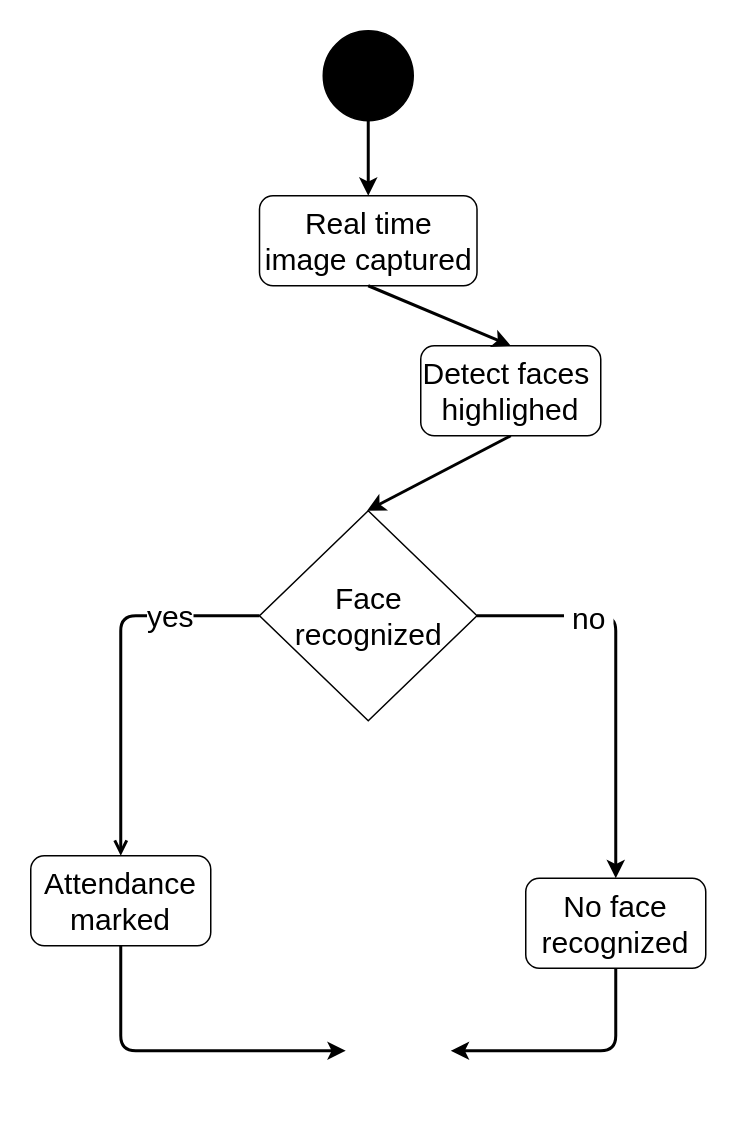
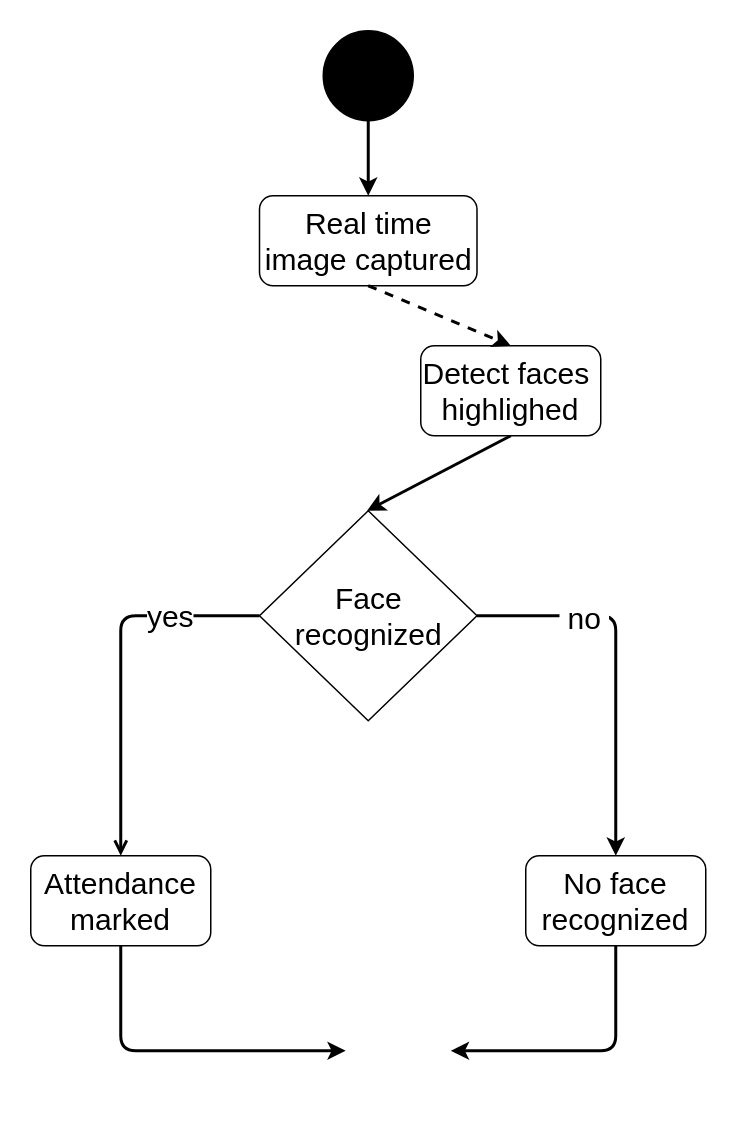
  <mxCell id="0" />
  <mxCell id="1" parent="0" />
  <mxCell id="2" value="" style="ellipse;whiteSpace=wrap;html=1;aspect=fixed;fontFamily=Helvetica;fontSize=15;fillColor=#000000;" vertex="1" parent="1"><mxGeometry x="215" y="20" width="60" height="60" as="geometry" /></mxCell>
  <mxCell id="3" value="" style="shape=image;html=1;verticalAlign=top;verticalLabelPosition=bottom;labelBackgroundColor=#ffffff;imageAspect=0;aspect=fixed;image=https://cdn4.iconfinder.com/data/icons/ionicons/512/icon-ios7-circle-filled-128.png;fontFamily=Helvetica;fontSize=15;fillColor=#000000;" vertex="1" parent="1"><mxGeometry x="220" y="660" width="80" height="80" as="geometry" /></mxCell>
  <mxCell id="4" value="" style="endArrow=classic;html=1;rounded=1;strokeWidth=2;fontFamily=Helvetica;fontSize=15;elbow=vertical;exitX=0.5;exitY=1;exitDx=0;exitDy=0;" edge="1" parent="1" source="2"><mxGeometry width="50" height="50" relative="1" as="geometry"><mxPoint x="230" y="200" as="sourcePoint" /><mxPoint x="245" y="130" as="targetPoint" /></mxGeometry></mxCell>
  <mxCell id="5" value="&lt;span style=&quot;font-size: 20px;&quot;&gt;Real time image captured&lt;/span&gt;" style="rounded=1;whiteSpace=wrap;html=1;fontFamily=Helvetica;fontSize=15;fillColor=#FFFFFF;" vertex="1" parent="1"><mxGeometry x="172.5" y="130" width="145" height="60" as="geometry" /></mxCell>
  <mxCell id="6" value="" style="endArrow=classic;html=1;rounded=1;strokeWidth=2;fontFamily=Helvetica;fontSize=15;elbow=vertical;exitX=0.5;exitY=1;exitDx=0;exitDy=0;" edge="1" parent="1" source="14"><mxGeometry width="50" height="50" relative="1" as="geometry"><mxPoint x="244.23" y="240" as="sourcePoint" /><mxPoint x="244.23" y="340" as="targetPoint" /></mxGeometry></mxCell>
  <mxCell id="7" value="Face&lt;br&gt;recognized" style="rhombus;whiteSpace=wrap;html=1;fontFamily=Helvetica;fontSize=20;fillColor=#FFFFFF;" vertex="1" parent="1"><mxGeometry x="172.5" y="340" width="145" height="140" as="geometry" /></mxCell>
  <mxCell id="8" value="" style="endArrow=open;html=1;rounded=1;strokeWidth=2;fontFamily=Helvetica;fontSize=15;elbow=vertical;exitX=0;exitY=0.5;exitDx=0;exitDy=0;entryX=0.5;entryY=0;entryDx=0;entryDy=0;" edge="1" parent="1" source="7" target="12"><mxGeometry width="50" height="50" relative="1" as="geometry"><mxPoint x="90" y="380" as="sourcePoint" /><mxPoint x="90" y="480" as="targetPoint" /><Array as="points"><mxPoint x="80" y="410" /></Array></mxGeometry></mxCell>
  <mxCell id="9" value="yes" style="edgeLabel;html=1;align=center;verticalAlign=middle;resizable=0;points=[];fontSize=20;fontFamily=Helvetica;" connectable="0" vertex="1" parent="8"><mxGeometry x="-0.19" relative="1" as="geometry"><mxPoint x="32" y="-10" as="offset" /></mxGeometry></mxCell>
  <mxCell id="10" value="" style="endArrow=classic;html=1;rounded=1;strokeWidth=2;fontFamily=Helvetica;fontSize=15;elbow=vertical;exitX=1;exitY=0.5;exitDx=0;exitDy=0;entryX=0.5;entryY=0;entryDx=0;entryDy=0;" edge="1" parent="1" source="7" target="16"><mxGeometry width="50" height="50" relative="1" as="geometry"><mxPoint x="290" y="380" as="sourcePoint" /><mxPoint x="430" y="490" as="targetPoint" /><Array as="points"><mxPoint x="410" y="410" /></Array></mxGeometry></mxCell>
  <mxCell id="11" value="&amp;nbsp;no&amp;nbsp;" style="edgeLabel;html=1;align=center;verticalAlign=middle;resizable=0;points=[];fontSize=20;fontFamily=Helvetica;" connectable="0" vertex="1" parent="10"><mxGeometry x="-0.597" y="-1" relative="1" as="geometry"><mxPoint x="20" y="-1" as="offset" /></mxGeometry></mxCell>
  <mxCell id="12" value="Attendance&lt;br&gt;marked" style="rounded=1;whiteSpace=wrap;html=1;fontFamily=Helvetica;fontSize=20;fillColor=#FFFFFF;" vertex="1" parent="1"><mxGeometry x="20" y="570" width="120" height="60" as="geometry" /></mxCell>
  <mxCell id="13" value="" style="endArrow=classic;html=1;rounded=1;strokeWidth=2;fontFamily=Helvetica;fontSize=20;elbow=vertical;exitX=0.5;exitY=1;exitDx=0;exitDy=0;entryX=0.125;entryY=0.5;entryDx=0;entryDy=0;entryPerimeter=0;" edge="1" parent="1" source="12" target="3"><mxGeometry width="50" height="50" relative="1" as="geometry"><mxPoint x="390" y="450" as="sourcePoint" /><mxPoint x="440" y="400" as="targetPoint" /><Array as="points"><mxPoint x="80" y="700" /></Array></mxGeometry></mxCell>
  <mxCell id="14" value="Detect faces&amp;nbsp;&lt;br&gt;highlighed" style="rounded=1;whiteSpace=wrap;html=1;fontFamily=Helvetica;fontSize=20;fillColor=#FFFFFF;" vertex="1" parent="1"><mxGeometry x="280" y="230" width="120" height="60" as="geometry" /></mxCell>
- <mxCell id="15" value="" style="endArrow=classic;html=1;rounded=1;strokeWidth=2;fontFamily=Helvetica;fontSize=20;elbow=vertical;exitX=0.5;exitY=1;exitDx=0;exitDy=0;entryX=0.5;entryY=0;entryDx=0;entryDy=0;" edge="1" parent="1" source="5" target="14"><mxGeometry width="50" height="50" relative="1" as="geometry"><mxPoint x="390" y="260" as="sourcePoint" /><mxPoint x="440" y="210" as="targetPoint" /></mxGeometry></mxCell>
- <mxCell id="16" value="No face&lt;br&gt;recognized" style="rounded=1;whiteSpace=wrap;html=1;fontFamily=Helvetica;fontSize=20;fillColor=#FFFFFF;" vertex="1" parent="1"><mxGeometry x="350" y="585" width="120" height="60" as="geometry" /></mxCell>
+ <mxCell id="15" value="" style="endArrow=classic;html=1;rounded=1;strokeWidth=2;fontFamily=Helvetica;fontSize=20;elbow=vertical;exitX=0.5;exitY=1;exitDx=0;exitDy=0;entryX=0.5;entryY=0;entryDx=0;entryDy=0;dashed=1;" edge="1" parent="1" source="5" target="14"><mxGeometry width="50" height="50" relative="1" as="geometry"><mxPoint x="390" y="260" as="sourcePoint" /><mxPoint x="440" y="210" as="targetPoint" /></mxGeometry></mxCell>
+ <mxCell id="16" value="No face&lt;br&gt;recognized" style="rounded=1;whiteSpace=wrap;html=1;fontFamily=Helvetica;fontSize=20;fillColor=#FFFFFF;" vertex="1" parent="1"><mxGeometry x="350" y="570" width="120" height="60" as="geometry" /></mxCell>
  <mxCell id="17" value="" style="endArrow=classic;html=1;rounded=1;strokeWidth=2;fontFamily=Helvetica;fontSize=20;elbow=vertical;exitX=0.5;exitY=1;exitDx=0;exitDy=0;" edge="1" parent="1" source="16"><mxGeometry width="50" height="50" relative="1" as="geometry"><mxPoint x="150" y="610" as="sourcePoint" /><mxPoint x="300" y="700" as="targetPoint" /><Array as="points"><mxPoint x="410" y="700" /></Array></mxGeometry></mxCell>
